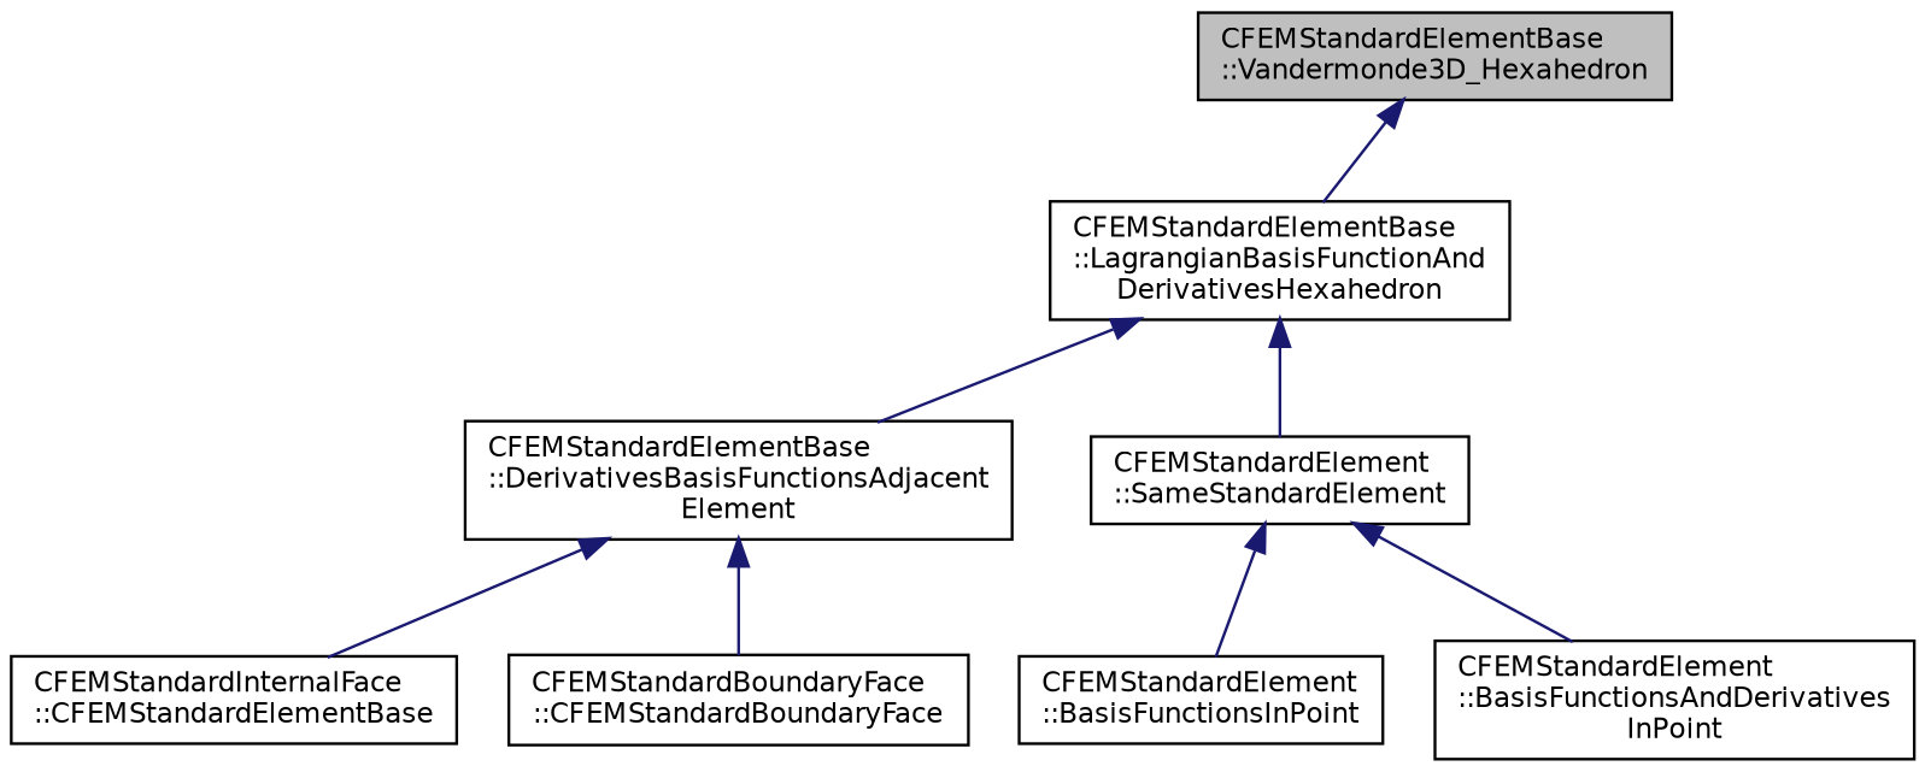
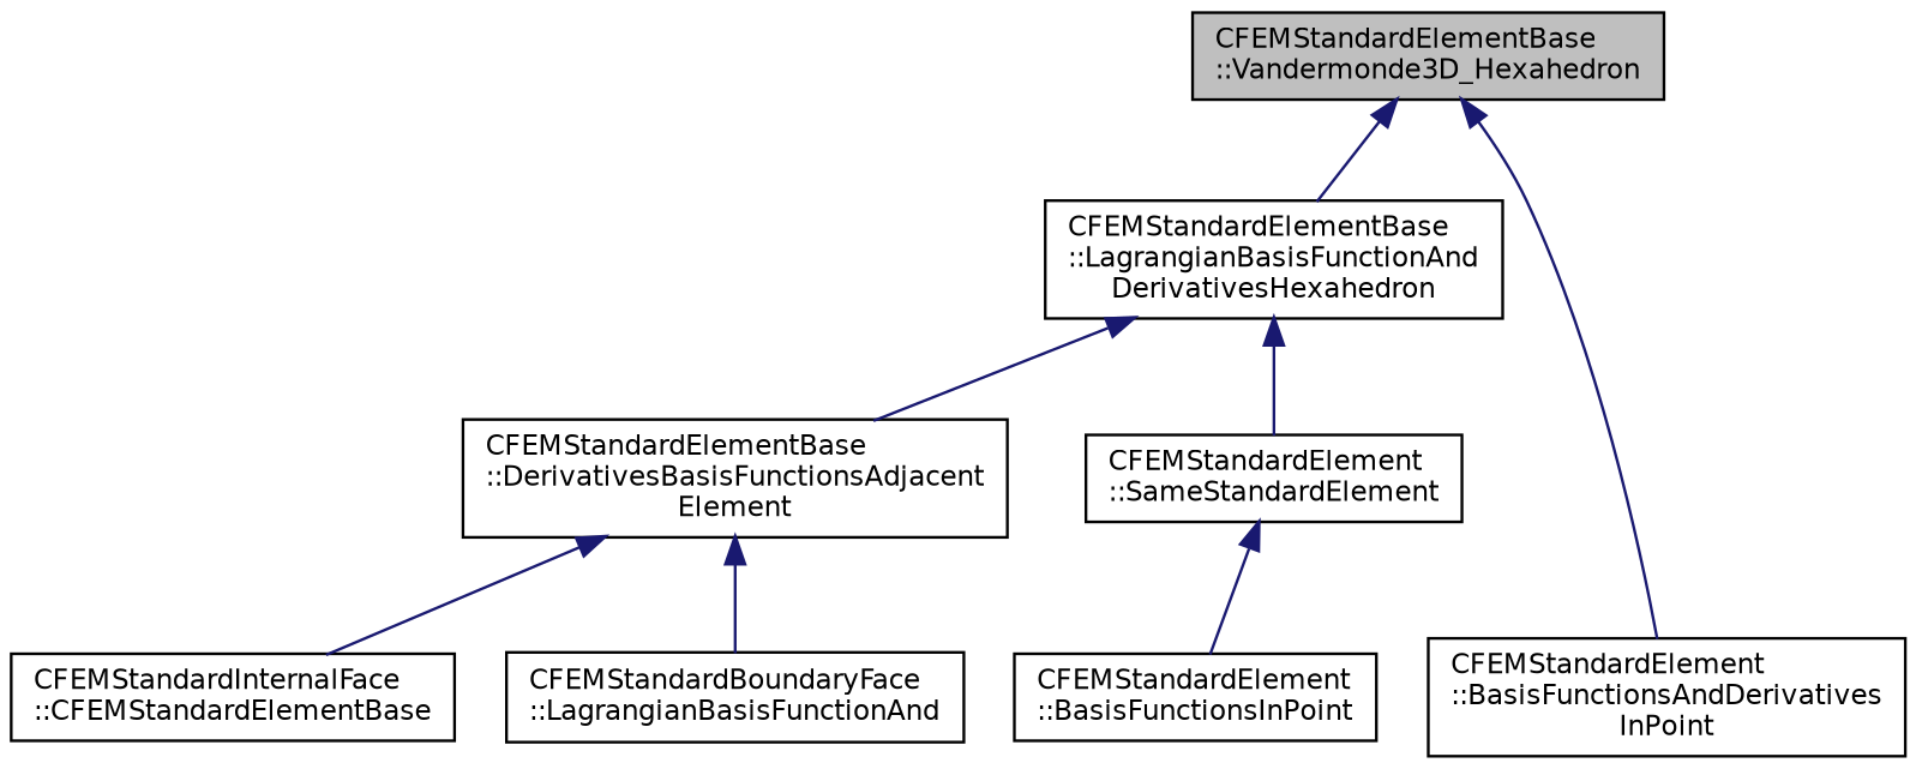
  digraph {
    rankdir=TB
    node [color=black fillcolor=white fontname=Helvetica fontsize=10 shape=record style=filled]
    edge [color=midnightblue dir=back fontname=Helvetica fontsize=10 labelfontname=Helvetica labelfontsize=10 style=solid]
    n1 [fillcolor=grey75 fontcolor=black height=0.2 label="CFEMStandardElementBase\l::Vandermonde3D_Hexahedron" width=0.4]
    n2 [height=0.2 label="CFEMStandardElementBase\l::LagrangianBasisFunctionAnd\lDerivativesHexahedron" width=0.4]
    n3 [height=0.2 label="CFEMStandardElement\l::BasisFunctionsAndDerivatives\lInPoint" width=0.4]
    n4 [height=0.2 label="CFEMStandardElementBase\l::DerivativesBasisFunctionsAdjacent\lElement" width=0.4]
    n5 [height=0.2 label="CFEMStandardElement\l::SameStandardElement" width=0.4]
    n6 [height=0.2 label="CFEMStandardElement\l::BasisFunctionsInPoint" width=0.4]
    n7 [height=0.2 label="CFEMStandardInternalFace\l::CFEMStandardElementBase" width=0.4]
-   n8 [height=0.2 label="CFEMStandardBoundaryFace\l::CFEMStandardBoundaryFace" width=0.4]
+   n8 [height=0.2 label="CFEMStandardBoundaryFace\l::LagrangianBasisFunctionAnd" width=0.4]
    n1 -> n2
-   n5 -> n3
+   n1 -> n3
    n2 -> n4
    n2 -> n5
    n4 -> n7
    n4 -> n8
    n5 -> n6
  }
